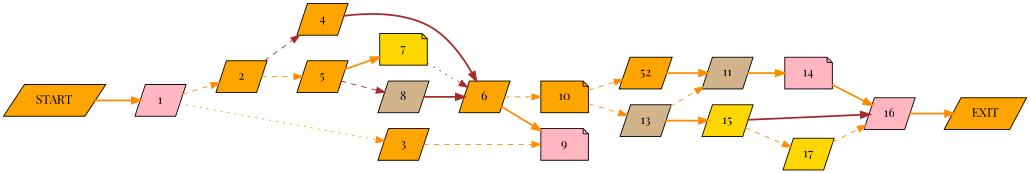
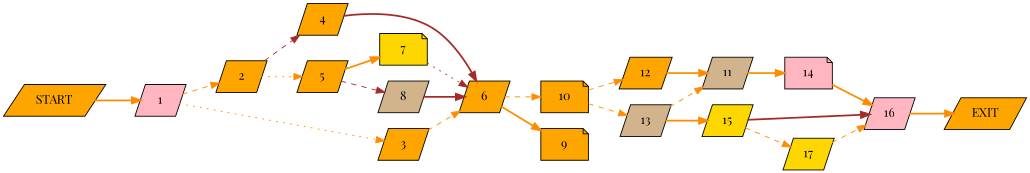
  digraph {
    fontname="Playfair Display"
    rankdir=LR
    node [fillcolor=orange fontname="Playfair Display" shape=parallelogram style=filled]
    edge [color=darkorange fontname="Playfair Display" style=bold]
    n1 [label=START]
    1 [fillcolor=lightpink]
    2
    3
    n5 [label=EXIT]
    4
    5
    6
    7 [fillcolor=gold shape=note]
    8 [fillcolor=tan]
-   9 [fillcolor=lightpink shape=note]
+   9 [shape=note]
    10 [shape=note]
-   12 [label=52]
+   12
    13 [fillcolor=tan]
    11 [fillcolor=tan]
    14 [fillcolor=lightpink shape=note]
    15 [fillcolor=gold]
    16 [fillcolor=lightpink]
    17 [fillcolor=gold]
    n1 -> 1
    1 -> 2 [style=dashed]
    1 -> 3 [style=dotted]
    2 -> 4 [color=brown style=dashed]
-   2 -> 5 [style=dashed]
-   3 -> 9 [style=dashed]
+   2 -> 5 [style=dotted]
+   3 -> 6 [style=dashed]
    4 -> 6 [color=brown]
    5 -> 7
    5 -> 8 [color=brown style=dashed]
    6 -> 9
    6 -> 10 [style=dashed]
    7 -> 6 [color=brown style=dotted]
    8 -> 6 [color=brown]
    10 -> 12 [style=dashed]
    10 -> 13 [style=dashed]
    12 -> 11
    13 -> 11 [style=dashed]
    13 -> 15
    11 -> 14
    14 -> 16
    15 -> 16 [color=brown]
    15 -> 17 [style=dashed]
    16 -> n5
    17 -> 16 [style=dashed]
  }
